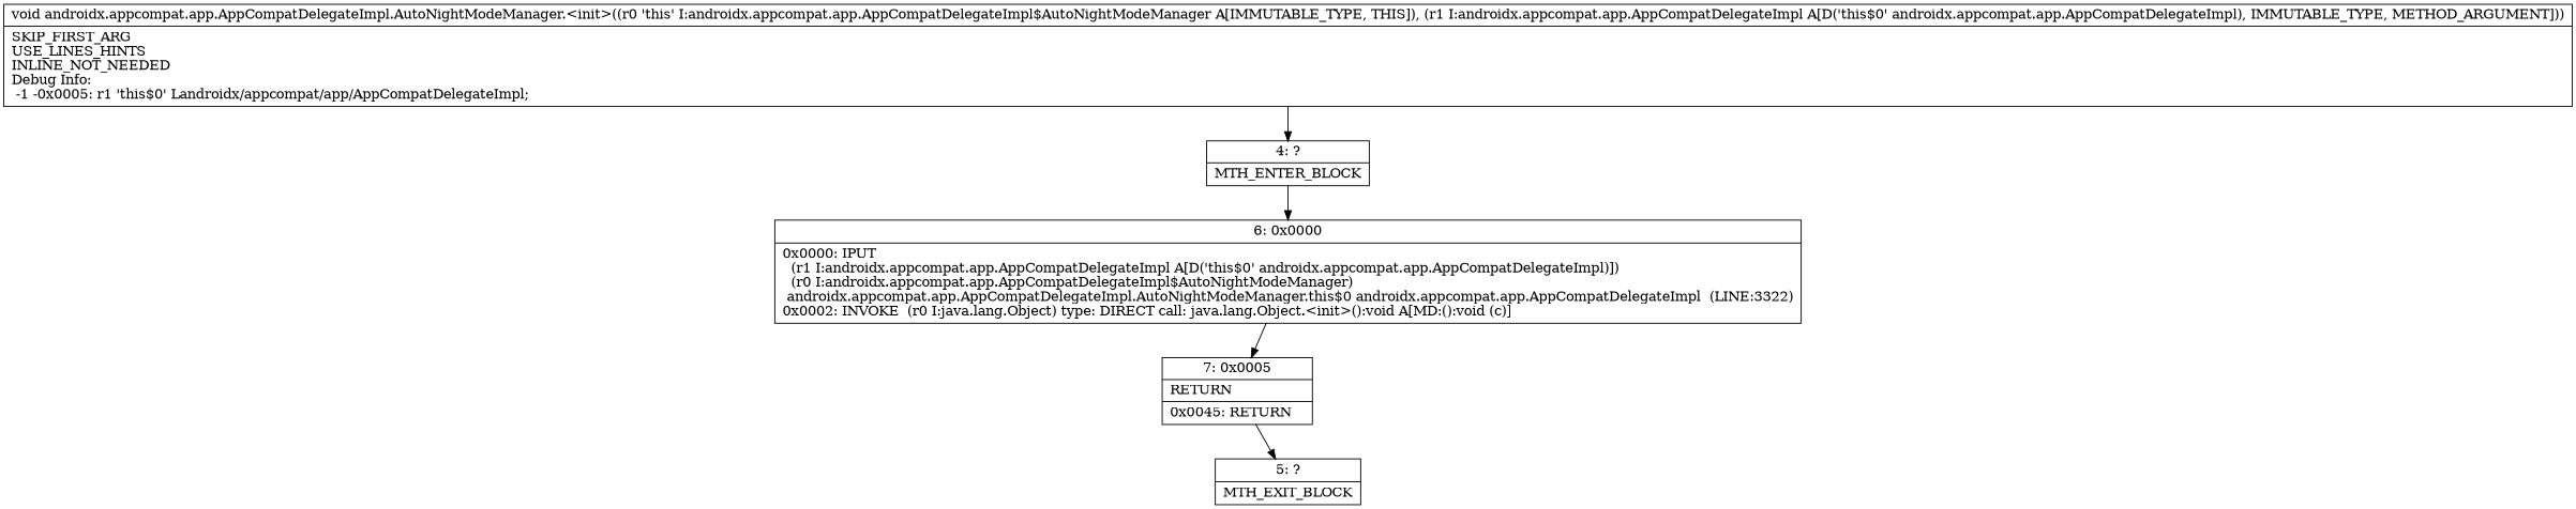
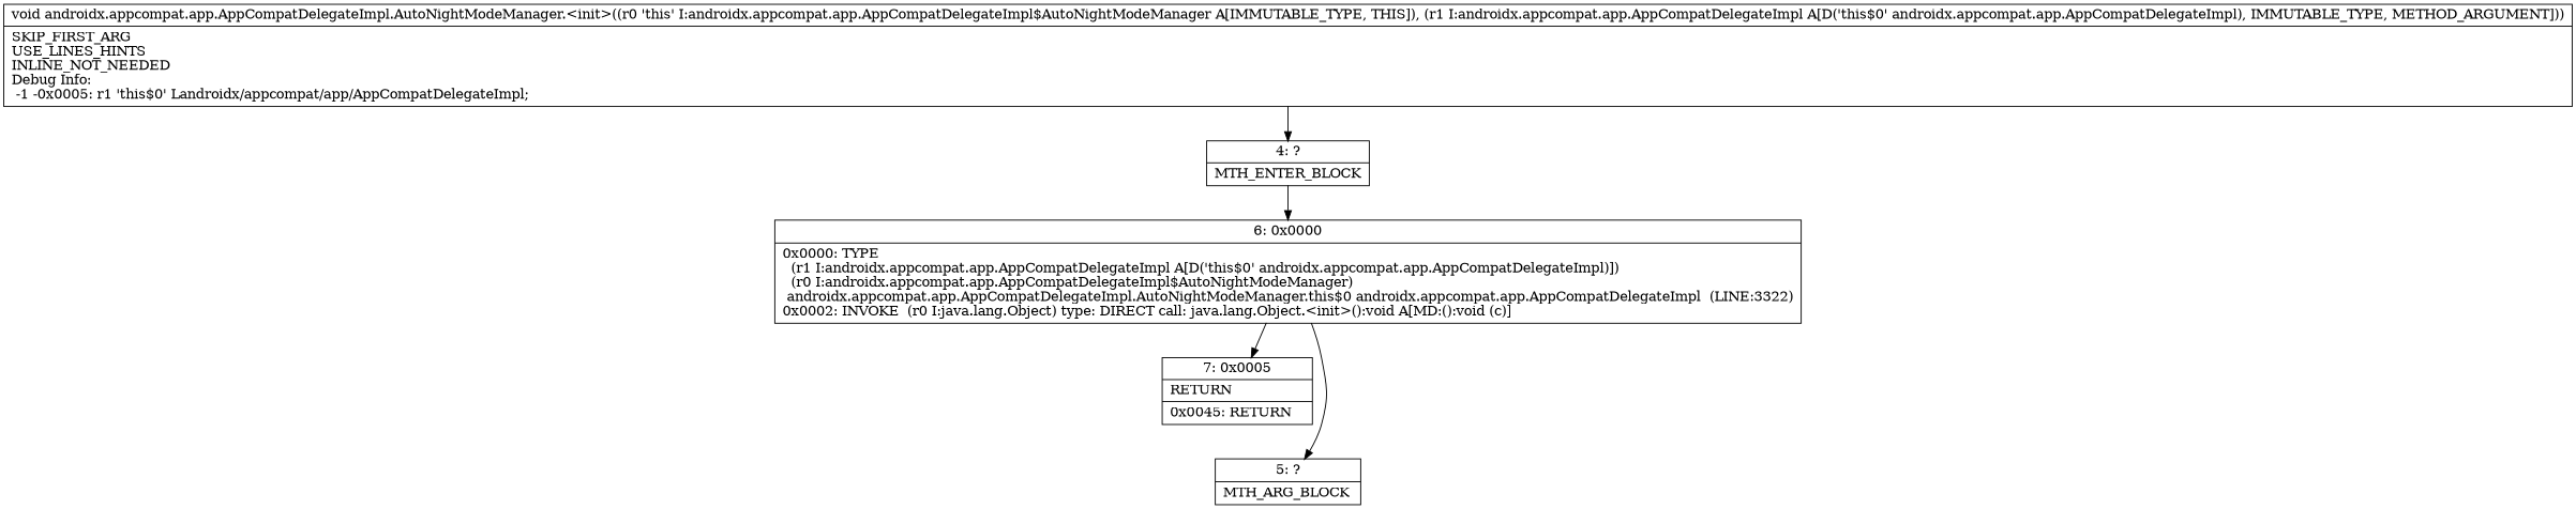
  digraph {
    node [shape=record]
    n1 [label="{4\:\ ?|MTH_ENTER_BLOCK\l}"]
-   n2 [label="{6\:\ 0x0000|0x0000: IPUT  \l  (r1 I:androidx.appcompat.app.AppCompatDelegateImpl A[D('this$0' androidx.appcompat.app.AppCompatDelegateImpl)])\l  (r0 I:androidx.appcompat.app.AppCompatDelegateImpl$AutoNightModeManager)\l androidx.appcompat.app.AppCompatDelegateImpl.AutoNightModeManager.this$0 androidx.appcompat.app.AppCompatDelegateImpl  (LINE:3322)\l0x0002: INVOKE  (r0 I:java.lang.Object) type: DIRECT call: java.lang.Object.\<init\>():void A[MD:():void (c)]\l}"]
+   n2 [label="{6\:\ 0x0000|0x0000: TYPE  \l  (r1 I:androidx.appcompat.app.AppCompatDelegateImpl A[D('this$0' androidx.appcompat.app.AppCompatDelegateImpl)])\l  (r0 I:androidx.appcompat.app.AppCompatDelegateImpl$AutoNightModeManager)\l androidx.appcompat.app.AppCompatDelegateImpl.AutoNightModeManager.this$0 androidx.appcompat.app.AppCompatDelegateImpl  (LINE:3322)\l0x0002: INVOKE  (r0 I:java.lang.Object) type: DIRECT call: java.lang.Object.\<init\>():void A[MD:():void (c)]\l}"]
    n3 [label="{7\:\ 0x0005|RETURN\l|0x0045: RETURN   \l}"]
-   n4 [label="{5\:\ ?|MTH_EXIT_BLOCK\l}"]
+   n4 [label="{5\:\ ?|MTH_ARG_BLOCK\l}"]
    n5 [label="{void androidx.appcompat.app.AppCompatDelegateImpl.AutoNightModeManager.\<init\>((r0 'this' I:androidx.appcompat.app.AppCompatDelegateImpl$AutoNightModeManager A[IMMUTABLE_TYPE, THIS]), (r1 I:androidx.appcompat.app.AppCompatDelegateImpl A[D('this$0' androidx.appcompat.app.AppCompatDelegateImpl), IMMUTABLE_TYPE, METHOD_ARGUMENT]))  | SKIP_FIRST_ARG\lUSE_LINES_HINTS\lINLINE_NOT_NEEDED\lDebug Info:\l  \-1 \-0x0005: r1 'this$0' Landroidx\/appcompat\/app\/AppCompatDelegateImpl;\l}"]
    n1 -> n2
    n2 -> n3
-   n3 -> n4
+   n2 -> n4
    n5 -> n1
  }
